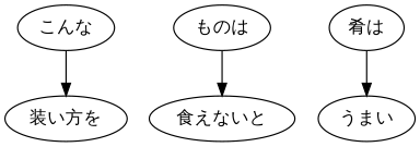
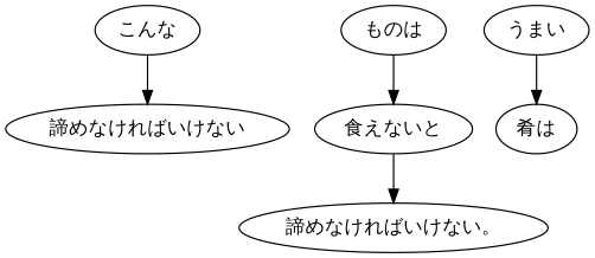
  digraph {
    n1 [label="こんな"]
-   n2 [label="装い方を"]
+   n2 [label="諦めなければいけない"]
    n3 [label="ものは"]
    n4 [label="食えないと"]
+   n5 [label="諦めなければいけない。"]
    n6 [label="うまい"]
    n7 [label="肴は"]
    n1 -> n2
    n3 -> n4
-   n7 -> n6
+   n4 -> n5
+   n6 -> n7
  }
